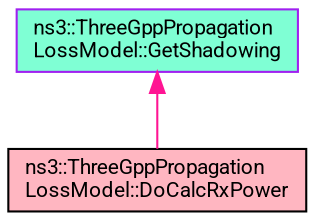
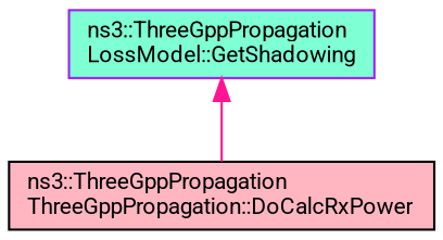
  digraph {
    rankdir=TB
    fontname=Roboto
    node [fontname=Roboto fontsize=10 shape=record style=filled]
    n1 [color=purple fillcolor=aquamarine fontcolor=black height=0.2 label="ns3::ThreeGppPropagation\lLossModel::GetShadowing" width=0.4]
-   n2 [color=black fillcolor=lightpink height=0.2 label="ns3::ThreeGppPropagation\lLossModel::DoCalcRxPower" width=0.4]
+   n2 [color=black fillcolor=lightpink height=0.2 label="ns3::ThreeGppPropagation\lThreeGppPropagation::DoCalcRxPower" width=0.4]
    n1 -> n2 [color=deeppink dir=back fontname=Roboto fontsize=10 labelfontname=Helvetica labelfontsize=10 style=solid]
  }
